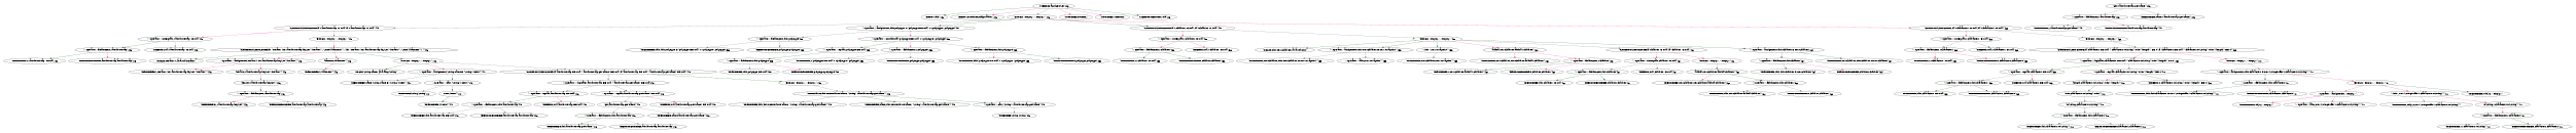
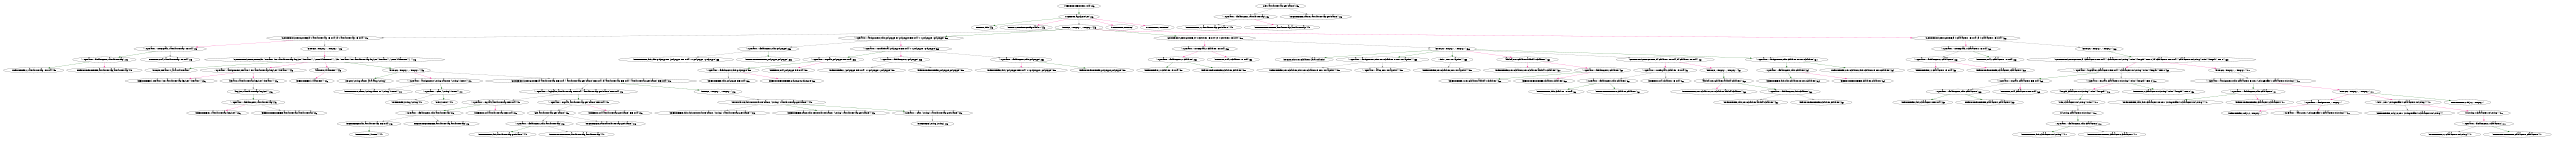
  digraph {
    edge [color=darkgreen]
    n1 [label=<(METHOD,applyPreSet)<SUB>443</SUB>>]
    n2 [label=<(PARAM,this)<SUB>443</SUB>>]
    n3 [label=<(PARAM,RuntimeConfigurable r)<SUB>443</SUB>>]
    n4 [label=<(BLOCK,&lt;empty&gt;,&lt;empty&gt;)<SUB>443</SUB>>]
    n5 [label=<(MODIFIER,PUBLIC)>]
    n6 [label=<(MODIFIER,VIRTUAL)>]
    n7 [label=<(METHOD_RETURN,void)<SUB>443</SUB>>]
    n8 [label=<(CONTROL_STRUCTURE,if (r.attributeMap != null),if (r.attributeMap != null))<SUB>445</SUB>>]
    n9 [label=<(&lt;operator&gt;.assignment,this.polyType = (polyType == null) ? r.polyType : polyType)<SUB>455</SUB>>]
    n10 [label=<(CONTROL_STRUCTURE,if (r.children != null),if (r.children != null))<SUB>458</SUB>>]
    n11 [label=<(CONTROL_STRUCTURE,if (r.characters != null),if (r.characters != null))<SUB>468</SUB>>]
    n12 [label=<(&lt;operator&gt;.notEquals,r.attributeMap != null)<SUB>445</SUB>>]
    n13 [label=<(BLOCK,&lt;empty&gt;,&lt;empty&gt;)<SUB>445</SUB>>]
    n14 [label=<(&lt;operator&gt;.fieldAccess,this.polyType)<SUB>455</SUB>>]
    n15 [label=<(&lt;operator&gt;.conditional,(polyType == null) ? r.polyType : polyType)<SUB>455</SUB>>]
    n16 [label=<(&lt;operator&gt;.notEquals,r.children != null)<SUB>458</SUB>>]
    n17 [label=<(BLOCK,&lt;empty&gt;,&lt;empty&gt;)<SUB>458</SUB>>]
    n18 [label=<(&lt;operator&gt;.notEquals,r.characters != null)<SUB>468</SUB>>]
    n19 [label=<(BLOCK,&lt;empty&gt;,&lt;empty&gt;)<SUB>468</SUB>>]
    n20 [label=<(&lt;operator&gt;.fieldAccess,r.attributeMap)<SUB>445</SUB>>]
    n21 [label=<(LITERAL,null,r.attributeMap != null)<SUB>445</SUB>>]
    n22 [label=<(CONTROL_STRUCTURE,for (Iterator i = r.attributeMap.keySet().iterator(); Some(i.hasNext()); ),for (Iterator i = r.attributeMap.keySet().iterator(); Some(i.hasNext()); ))<SUB>446</SUB>>]
    n23 [label=<(IDENTIFIER,r,r.attributeMap != null)<SUB>445</SUB>>]
    n24 [label=<(FIELD_IDENTIFIER,attributeMap,attributeMap)<SUB>445</SUB>>]
    n25 [label=<(LOCAL,Iterator i: java.util.Iterator)>]
    n26 [label=<(&lt;operator&gt;.assignment,Iterator i = r.attributeMap.keySet().iterator())<SUB>446</SUB>>]
    n27 [label=<(hasNext,i.hasNext())<SUB>446</SUB>>]
    n28 [label=<(BLOCK,&lt;empty&gt;,&lt;empty&gt;)<SUB>446</SUB>>]
    n29 [label=<(IDENTIFIER,i,Iterator i = r.attributeMap.keySet().iterator())<SUB>446</SUB>>]
    n30 [label=<(iterator,r.attributeMap.keySet().iterator())<SUB>446</SUB>>]
    n31 [label=<(IDENTIFIER,i,i.hasNext())<SUB>446</SUB>>]
    n32 [label=<(LOCAL,String name: java.lang.String)>]
    n33 [label=<(&lt;operator&gt;.assignment,String name = (String) i.next())<SUB>447</SUB>>]
    n34 [label=<(CONTROL_STRUCTURE,if (attributeMap == null || attributeMap.get(name) == null),if (attributeMap == null || attributeMap.get(name) == null))<SUB>448</SUB>>]
    n35 [label=<(keySet,r.attributeMap.keySet())<SUB>446</SUB>>]
    n36 [label=<(&lt;operator&gt;.fieldAccess,r.attributeMap)<SUB>446</SUB>>]
    n37 [label=<(IDENTIFIER,r,r.attributeMap.keySet())<SUB>446</SUB>>]
    n38 [label=<(FIELD_IDENTIFIER,attributeMap,attributeMap)<SUB>446</SUB>>]
    n39 [label=<(IDENTIFIER,name,String name = (String) i.next())<SUB>447</SUB>>]
    n40 [label=<(&lt;operator&gt;.cast,(String) i.next())<SUB>447</SUB>>]
    n41 [label=<(&lt;operator&gt;.logicalOr,attributeMap == null || attributeMap.get(name) == null)<SUB>448</SUB>>]
    n42 [label=<(BLOCK,&lt;empty&gt;,&lt;empty&gt;)<SUB>448</SUB>>]
    n43 [label=<(TYPE_REF,String,String)<SUB>447</SUB>>]
    n44 [label=<(next,i.next())<SUB>447</SUB>>]
    n45 [label=<(IDENTIFIER,i,i.next())<SUB>447</SUB>>]
    n46 [label=<(&lt;operator&gt;.equals,attributeMap == null)<SUB>448</SUB>>]
    n47 [label=<(&lt;operator&gt;.equals,attributeMap.get(name) == null)<SUB>448</SUB>>]
    n48 [label=<(setAttribute,this.setAttribute(name, (String) r.attributeMap.get(name)))<SUB>449</SUB>>]
    n49 [label=<(&lt;operator&gt;.fieldAccess,this.attributeMap)<SUB>448</SUB>>]
    n50 [label=<(LITERAL,null,attributeMap == null)<SUB>448</SUB>>]
    n51 [label=<(get,attributeMap.get(name))<SUB>448</SUB>>]
    n52 [label=<(LITERAL,null,attributeMap.get(name) == null)<SUB>448</SUB>>]
    n53 [label=<(IDENTIFIER,this,attributeMap == null)<SUB>448</SUB>>]
    n54 [label=<(FIELD_IDENTIFIER,attributeMap,attributeMap)<SUB>448</SUB>>]
    n55 [label=<(&lt;operator&gt;.fieldAccess,this.attributeMap)<SUB>448</SUB>>]
    n56 [label=<(IDENTIFIER,name,attributeMap.get(name))<SUB>448</SUB>>]
    n57 [label=<(IDENTIFIER,this,attributeMap.get(name))<SUB>448</SUB>>]
    n58 [label=<(FIELD_IDENTIFIER,attributeMap,attributeMap)<SUB>448</SUB>>]
    n59 [label=<(IDENTIFIER,this,this.setAttribute(name, (String) r.attributeMap.get(name)))<SUB>449</SUB>>]
    n60 [label=<(IDENTIFIER,name,this.setAttribute(name, (String) r.attributeMap.get(name)))<SUB>449</SUB>>]
    n61 [label=<(&lt;operator&gt;.cast,(String) r.attributeMap.get(name))<SUB>449</SUB>>]
    n62 [label=<(TYPE_REF,String,String)<SUB>449</SUB>>]
    n63 [label=<(get,r.attributeMap.get(name))<SUB>449</SUB>>]
    n64 [label=<(&lt;operator&gt;.fieldAccess,r.attributeMap)<SUB>449</SUB>>]
    n65 [label=<(IDENTIFIER,name,r.attributeMap.get(name))<SUB>449</SUB>>]
    n66 [label=<(IDENTIFIER,r,r.attributeMap.get(name))<SUB>449</SUB>>]
    n67 [label=<(FIELD_IDENTIFIER,attributeMap,attributeMap)<SUB>449</SUB>>]
    n68 [label=<(IDENTIFIER,this,this.polyType = (polyType == null) ? r.polyType : polyType)<SUB>455</SUB>>]
    n69 [label=<(FIELD_IDENTIFIER,polyType,polyType)<SUB>455</SUB>>]
    n70 [label=<(&lt;operator&gt;.equals,polyType == null)<SUB>455</SUB>>]
    n71 [label=<(&lt;operator&gt;.fieldAccess,r.polyType)<SUB>455</SUB>>]
    n72 [label=<(&lt;operator&gt;.fieldAccess,this.polyType)<SUB>455</SUB>>]
    n73 [label=<(&lt;operator&gt;.fieldAccess,this.polyType)<SUB>455</SUB>>]
+   n74 [label=<(LITERAL,null,polyType == null)<SUB>455</SUB>>]
    n75 [label=<(IDENTIFIER,r,(polyType == null) ? r.polyType : polyType)<SUB>455</SUB>>]
    n76 [label=<(FIELD_IDENTIFIER,polyType,polyType)<SUB>455</SUB>>]
    n77 [label=<(IDENTIFIER,this,(polyType == null) ? r.polyType : polyType)<SUB>455</SUB>>]
    n78 [label=<(FIELD_IDENTIFIER,polyType,polyType)<SUB>455</SUB>>]
    n79 [label=<(IDENTIFIER,this,polyType == null)<SUB>455</SUB>>]
    n80 [label=<(FIELD_IDENTIFIER,polyType,polyType)<SUB>455</SUB>>]
    n81 [label=<(&lt;operator&gt;.fieldAccess,r.children)<SUB>458</SUB>>]
    n82 [label=<(LITERAL,null,r.children != null)<SUB>458</SUB>>]
    n83 [label=<(LOCAL,List newChildren: java.util.List)>]
    n84 [label=<(&lt;operator&gt;.assignment,List newChildren = new ArrayList())<SUB>459</SUB>>]
    n85 [label=<(&lt;init&gt;,new ArrayList())<SUB>459</SUB>>]
    n86 [label=<(addAll,newChildren.addAll(r.children))<SUB>460</SUB>>]
    n87 [label=<(CONTROL_STRUCTURE,if (children != null),if (children != null))<SUB>461</SUB>>]
    n88 [label=<(&lt;operator&gt;.assignment,this.children = newChildren)<SUB>464</SUB>>]
    n89 [label=<(IDENTIFIER,r,r.children != null)<SUB>458</SUB>>]
    n90 [label=<(FIELD_IDENTIFIER,children,children)<SUB>458</SUB>>]
    n91 [label=<(IDENTIFIER,newChildren,List newChildren = new ArrayList())<SUB>459</SUB>>]
    n92 [label=<(&lt;operator&gt;.alloc,new ArrayList())<SUB>459</SUB>>]
    n93 [label=<(IDENTIFIER,newChildren,new ArrayList())<SUB>459</SUB>>]
    n94 [label=<(IDENTIFIER,newChildren,newChildren.addAll(r.children))<SUB>460</SUB>>]
    n95 [label=<(&lt;operator&gt;.fieldAccess,r.children)<SUB>460</SUB>>]
    n96 [label=<(&lt;operator&gt;.notEquals,children != null)<SUB>461</SUB>>]
    n97 [label=<(BLOCK,&lt;empty&gt;,&lt;empty&gt;)<SUB>461</SUB>>]
    n98 [label=<(&lt;operator&gt;.fieldAccess,this.children)<SUB>464</SUB>>]
    n99 [label=<(IDENTIFIER,newChildren,this.children = newChildren)<SUB>464</SUB>>]
    n100 [label=<(IDENTIFIER,r,newChildren.addAll(r.children))<SUB>460</SUB>>]
    n101 [label=<(FIELD_IDENTIFIER,children,children)<SUB>460</SUB>>]
    n102 [label=<(&lt;operator&gt;.fieldAccess,this.children)<SUB>461</SUB>>]
    n103 [label=<(LITERAL,null,children != null)<SUB>461</SUB>>]
    n104 [label=<(addAll,newChildren.addAll(children))<SUB>462</SUB>>]
    n105 [label=<(IDENTIFIER,this,children != null)<SUB>461</SUB>>]
    n106 [label=<(FIELD_IDENTIFIER,children,children)<SUB>461</SUB>>]
    n107 [label=<(IDENTIFIER,newChildren,newChildren.addAll(children))<SUB>462</SUB>>]
    n108 [label=<(&lt;operator&gt;.fieldAccess,this.children)<SUB>462</SUB>>]
    n109 [label=<(IDENTIFIER,this,newChildren.addAll(children))<SUB>462</SUB>>]
    n110 [label=<(FIELD_IDENTIFIER,children,children)<SUB>462</SUB>>]
    n111 [label=<(IDENTIFIER,this,this.children = newChildren)<SUB>464</SUB>>]
    n112 [label=<(FIELD_IDENTIFIER,children,children)<SUB>464</SUB>>]
    n113 [label=<(&lt;operator&gt;.fieldAccess,r.characters)<SUB>468</SUB>>]
    n114 [label=<(LITERAL,null,r.characters != null)<SUB>468</SUB>>]
    n115 [label=<(CONTROL_STRUCTURE,if (characters == null || characters.toString().trim().length() == 0),if (characters == null || characters.toString().trim().length() == 0))<SUB>469</SUB>>]
    n116 [label=<(IDENTIFIER,r,r.characters != null)<SUB>468</SUB>>]
    n117 [label=<(FIELD_IDENTIFIER,characters,characters)<SUB>468</SUB>>]
    n118 [label=<(&lt;operator&gt;.logicalOr,characters == null || characters.toString().trim().length() == 0)<SUB>469</SUB>>]
    n119 [label=<(BLOCK,&lt;empty&gt;,&lt;empty&gt;)<SUB>470</SUB>>]
    n120 [label=<(&lt;operator&gt;.equals,characters == null)<SUB>469</SUB>>]
    n121 [label=<(&lt;operator&gt;.equals,characters.toString().trim().length() == 0)<SUB>470</SUB>>]
    n122 [label=<(&lt;operator&gt;.assignment,this.characters = new StringBuffer(r.characters.toString()))<SUB>471</SUB>>]
    n123 [label=<(&lt;operator&gt;.fieldAccess,this.characters)<SUB>469</SUB>>]
    n124 [label=<(LITERAL,null,characters == null)<SUB>469</SUB>>]
    n125 [label=<(length,characters.toString().trim().length())<SUB>470</SUB>>]
    n126 [label=<(LITERAL,0,characters.toString().trim().length() == 0)<SUB>430</SUB>>]
    n127 [label=<(IDENTIFIER,this,characters == null)<SUB>469</SUB>>]
    n128 [label=<(FIELD_IDENTIFIER,characters,characters)<SUB>469</SUB>>]
    n129 [label=<(trim,characters.toString().trim())<SUB>470</SUB>>]
    n130 [label=<(toString,characters.toString())<SUB>470</SUB>>]
    n131 [label=<(&lt;operator&gt;.fieldAccess,this.characters)<SUB>470</SUB>>]
    n132 [label=<(IDENTIFIER,this,characters.toString())<SUB>470</SUB>>]
    n133 [label=<(FIELD_IDENTIFIER,characters,characters)<SUB>470</SUB>>]
    n134 [label=<(&lt;operator&gt;.fieldAccess,this.characters)<SUB>471</SUB>>]
    n135 [label=<(BLOCK,&lt;empty&gt;,&lt;empty&gt;)<SUB>471</SUB>>]
    n136 [label=<(IDENTIFIER,this,this.characters = new StringBuffer(r.characters.toString()))<SUB>471</SUB>>]
    n137 [label=<(FIELD_IDENTIFIER,characters,characters)<SUB>471</SUB>>]
    n138 [label=<(&lt;operator&gt;.assignment,&lt;empty&gt;)>]
    n139 [label=<(&lt;init&gt;,new StringBuffer(r.characters.toString()))<SUB>471</SUB>>]
    n140 [label=<(IDENTIFIER,$obj12,&lt;empty&gt;)>]
    n141 [label=<(IDENTIFIER,$obj12,&lt;empty&gt;)>]
    n142 [label=<(&lt;operator&gt;.alloc,new StringBuffer(r.characters.toString()))<SUB>471</SUB>>]
    n143 [label=<(IDENTIFIER,$obj12,new StringBuffer(r.characters.toString()))>]
    n144 [label=<(toString,r.characters.toString())<SUB>471</SUB>>]
    n145 [label=<(&lt;operator&gt;.fieldAccess,r.characters)<SUB>471</SUB>>]
    n146 [label=<(IDENTIFIER,r,r.characters.toString())<SUB>471</SUB>>]
    n147 [label=<(FIELD_IDENTIFIER,characters,characters)<SUB>471</SUB>>]
    n1 -> n2
    n1 -> n3 [color=deeppink]
    n1 -> n4 [color=gray40]
    n1 -> n5 [color=deeppink]
    n1 -> n6 [color=deeppink]
-   n1 -> n7
+   n7 -> n1
    n4 -> n8 [color=gray40]
    n4 -> n9
    n4 -> n10
    n4 -> n11 [color=deeppink]
    n8 -> n12 [color=deeppink]
    n8 -> n13 [color=gray40]
    n9 -> n14 [color=gray40]
    n9 -> n15 [color=deeppink]
    n10 -> n16 [color=deeppink]
    n10 -> n17 [color=gray40]
    n11 -> n18 [color=deeppink]
    n11 -> n19 [color=gray40]
    n12 -> n20
    n12 -> n21 [color=gray40]
    n13 -> n22 [color=deeppink]
    n14 -> n68 [color=gray40]
    n14 -> n69
    n15 -> n70
    n15 -> n71 [color=deeppink]
    n15 -> n72 [color=gray40]
    n16 -> n81 [color=deeppink]
    n16 -> n82 [color=deeppink]
    n17 -> n83
    n17 -> n84
    n17 -> n85
    n17 -> n86 [color=deeppink]
    n17 -> n87 [color=gray40]
    n17 -> n88
    n18 -> n113 [color=gray40]
    n18 -> n114
    n19 -> n115
    n20 -> n23
    n20 -> n24 [color=deeppink]
    n22 -> n25
    n22 -> n26 [color=deeppink]
    n22 -> n27 [color=deeppink]
    n22 -> n28
    n26 -> n29 [color=deeppink]
    n26 -> n30 [color=deeppink]
    n27 -> n31 [color=deeppink]
    n28 -> n32
    n28 -> n33 [color=deeppink]
    n28 -> n34 [color=gray40]
    n30 -> n35 [color=gray40]
    n33 -> n39 [color=gray40]
    n33 -> n40
    n34 -> n41 [color=gray40]
    n34 -> n42
    n35 -> n36
    n36 -> n37 [color=deeppink]
    n36 -> n38 [color=gray40]
    n40 -> n43 [color=gray40]
    n40 -> n44
    n41 -> n46 [color=gray40]
    n41 -> n47
    n42 -> n48 [color=gray40]
-   n44 -> n45
+   n53 -> n45
    n46 -> n49
    n46 -> n50 [color=deeppink]
    n47 -> n51 [color=gray40]
    n47 -> n52 [color=deeppink]
    n48 -> n59 [color=gray40]
    n48 -> n60
    n48 -> n61
    n49 -> n53 [color=gray40]
    n49 -> n54 [color=gray40]
    n51 -> n55 [color=gray40]
    n51 -> n56 [color=gray40]
    n55 -> n57
    n55 -> n58 [color=gray40]
    n61 -> n62 [color=gray40]
    n63 -> n64 [color=gray40]
    n63 -> n65 [color=gray40]
    n64 -> n66 [color=gray40]
    n64 -> n67 [color=deeppink]
    n70 -> n73
+   n70 -> n74 [color=deeppink]
    n71 -> n75 [color=gray40]
    n71 -> n76 [color=gray40]
    n72 -> n77 [color=deeppink]
    n72 -> n78
    n73 -> n79 [color=gray40]
    n73 -> n80 [color=deeppink]
    n81 -> n89
    n81 -> n90
    n84 -> n91 [color=gray40]
    n84 -> n92 [color=gray40]
    n85 -> n93 [color=gray40]
    n86 -> n94 [color=deeppink]
    n86 -> n95 [color=deeppink]
    n87 -> n96 [color=deeppink]
    n87 -> n97 [color=deeppink]
    n88 -> n98
    n88 -> n99
    n95 -> n100
    n95 -> n101 [color=deeppink]
    n96 -> n102 [color=gray40]
    n96 -> n103 [color=gray40]
    n97 -> n104
    n98 -> n111
    n98 -> n112 [color=deeppink]
    n102 -> n105
    n102 -> n106
    n104 -> n107 [color=deeppink]
    n104 -> n108
    n108 -> n109 [color=gray40]
    n108 -> n110 [color=gray40]
    n113 -> n116 [color=deeppink]
    n113 -> n117 [color=deeppink]
    n115 -> n118 [color=deeppink]
    n115 -> n119 [color=deeppink]
    n118 -> n120
    n118 -> n121 [color=gray40]
    n119 -> n122 [color=gray40]
    n120 -> n123 [color=gray40]
    n120 -> n124 [color=deeppink]
    n121 -> n125 [color=deeppink]
    n121 -> n126
    n122 -> n134
    n122 -> n135 [color=deeppink]
    n123 -> n127
    n123 -> n128
    n125 -> n129
    n129 -> n130 [color=gray40]
    n130 -> n131
    n131 -> n132
    n131 -> n133 [color=gray40]
    n134 -> n136
    n134 -> n137 [color=deeppink]
    n135 -> n138 [color=deeppink]
    n135 -> n139 [color=deeppink]
    n135 -> n140
    n138 -> n141 [color=deeppink]
    n138 -> n142 [color=deeppink]
    n139 -> n143 [color=gray40]
    n139 -> n144 [color=deeppink]
    n144 -> n145 [color=deeppink]
    n145 -> n146 [color=gray40]
    n145 -> n147
  }
